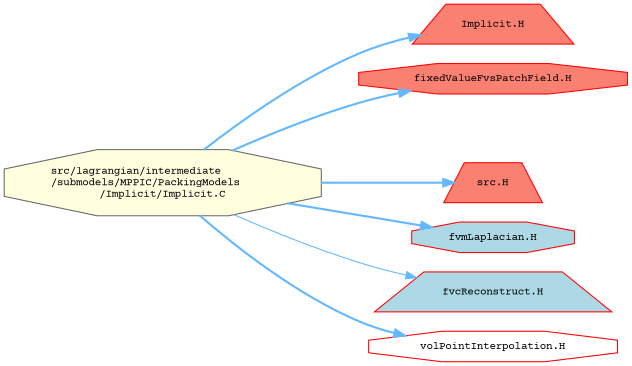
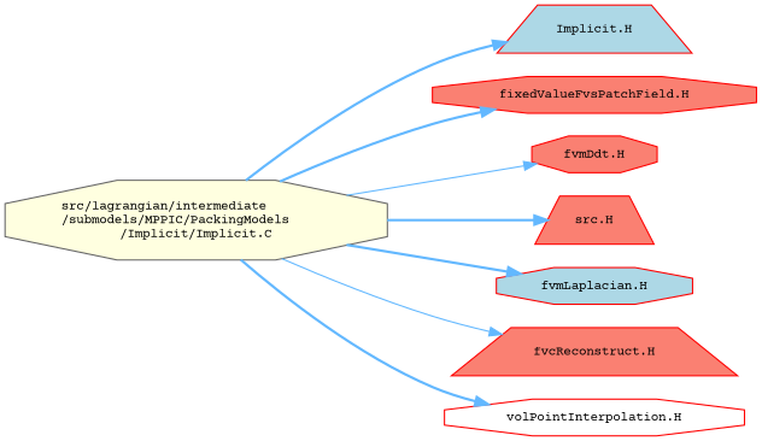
  digraph {
    fontname="Courier Prime"
    rankdir=LR
    node [color=red fillcolor=salmon fontname="Courier Prime" fontsize=10 shape=octagon style=filled]
    edge [color=steelblue1 fontname="Courier Prime" fontsize=10 labelfontname=Helvetica labelfontsize=10 style=bold]
    n1 [color=gray40 fillcolor=lightyellow fontcolor=black height=0.2 label="src/lagrangian/intermediate\l/submodels/MPPIC/PackingModels\l/Implicit/Implicit.C" width=0.4]
-   n2 [height=0.2 label="Implicit.H" shape=trapezium width=0.4]
+   n2 [fillcolor=lightblue height=0.2 label="Implicit.H" shape=trapezium width=0.4]
    n3 [height=0.2 label="fixedValueFvsPatchField.H" width=0.4]
+   n4 [height=0.2 label="fvmDdt.H" width=0.4]
    n5 [height=0.2 label="src.H" shape=trapezium width=0.4]
    n6 [fillcolor=lightblue height=0.2 label="fvmLaplacian.H" width=0.4]
-   n7 [fillcolor=lightblue height=0.2 label="fvcReconstruct.H" shape=trapezium width=0.4]
+   n7 [height=0.2 label="fvcReconstruct.H" shape=trapezium width=0.4]
    n8 [fillcolor=white height=0.2 label="volPointInterpolation.H" width=0.4]
    n1 -> n2
    n1 -> n3
+   n1 -> n4 [style=solid]
    n1 -> n5
    n1 -> n6
    n1 -> n7 [style=solid]
    n1 -> n8
  }
